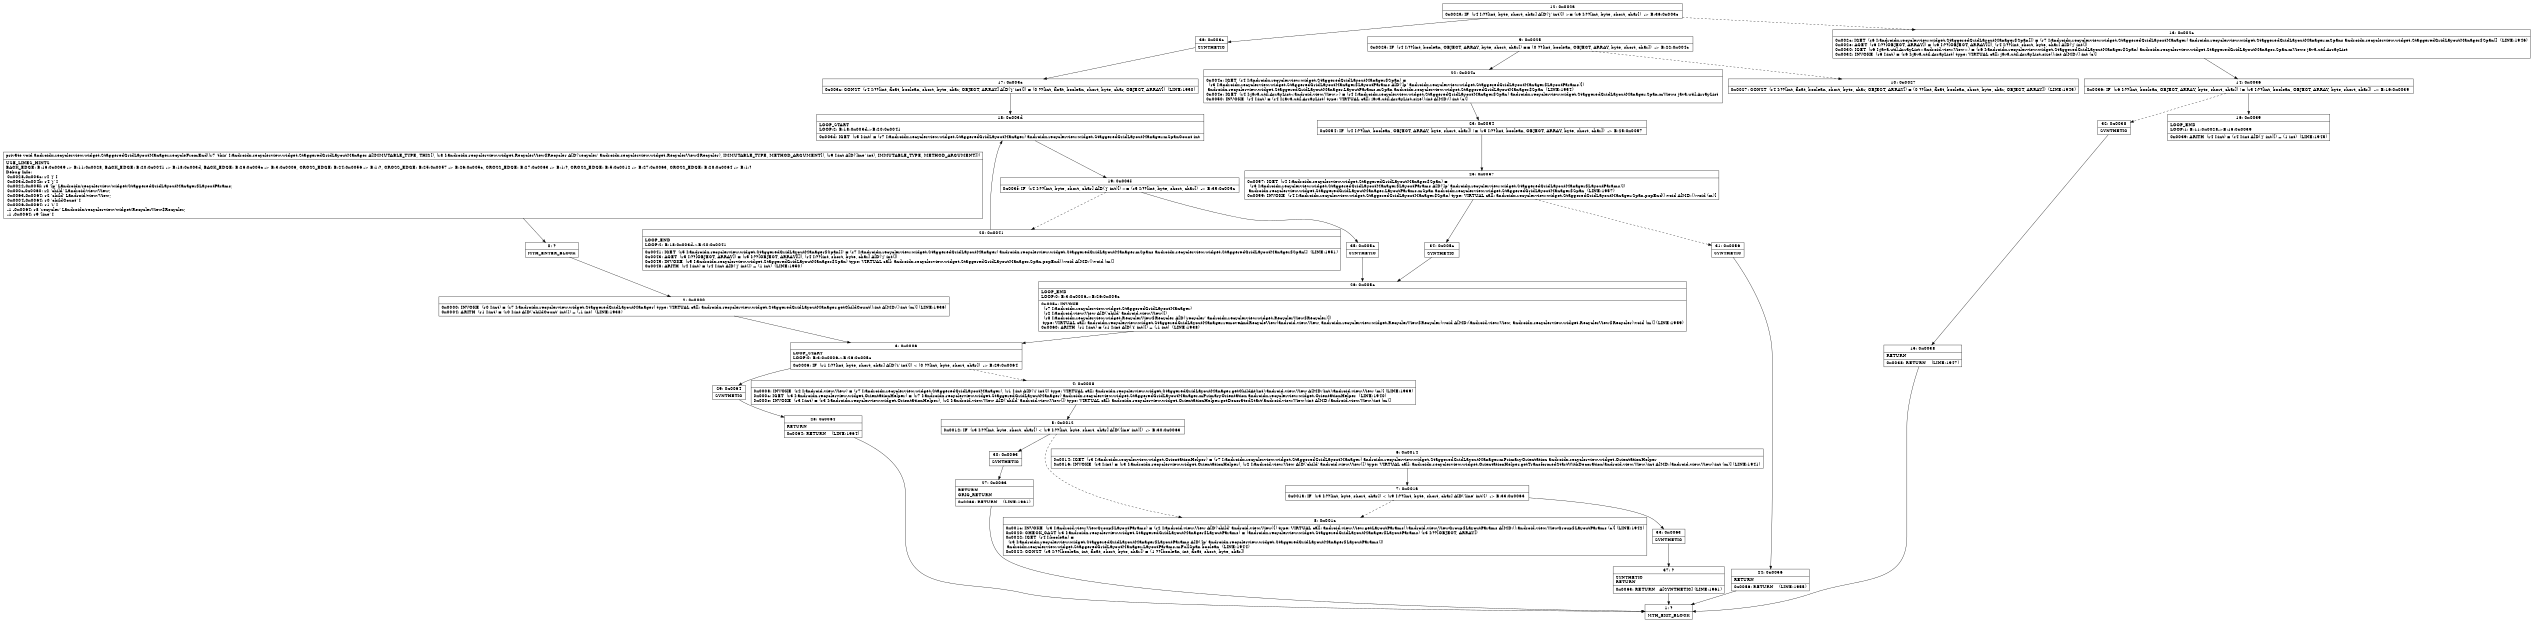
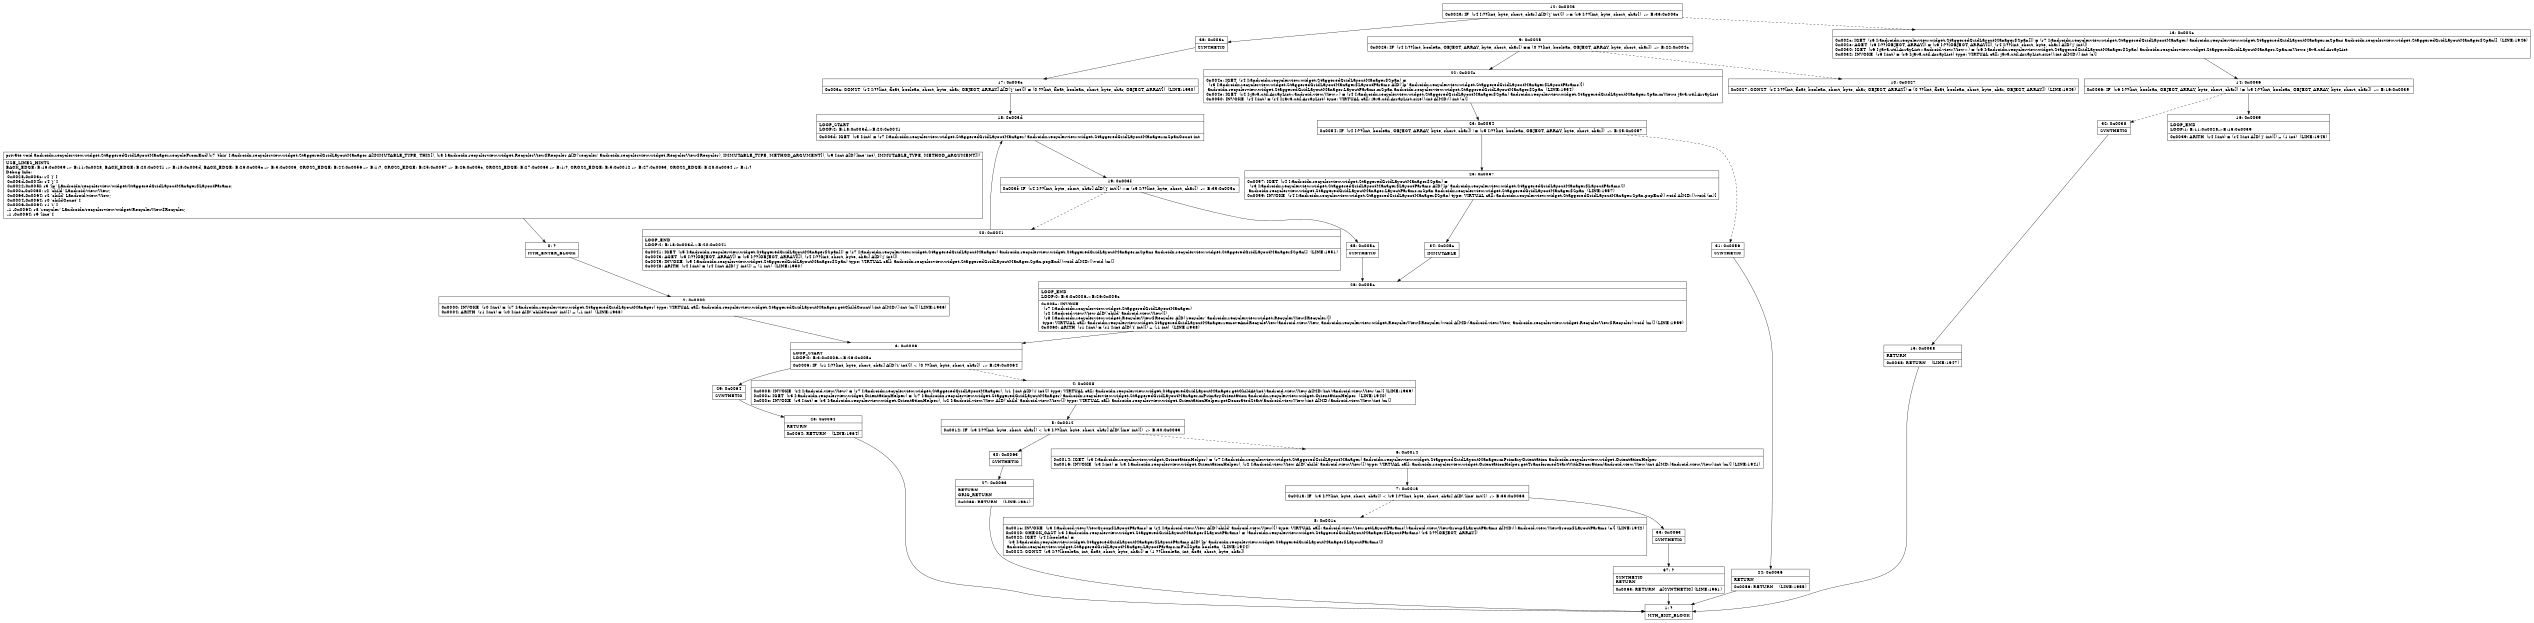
  digraph {
    node [shape=record]
    n1 [label="{0\:\ ?|MTH_ENTER_BLOCK\l}"]
    n2 [label="{2\:\ 0x0000|0x0000: INVOKE  (r0 I:int) = (r7 I:androidx.recyclerview.widget.StaggeredGridLayoutManager) type: VIRTUAL call: androidx.recyclerview.widget.StaggeredGridLayoutManager.getChildCount():int A[MD:():int (m)] (LINE:1936)\l0x0004: ARITH  (r1 I:int) = (r0 I:int A[D('childCount' int)]) + (\-1 int)  (LINE:1938)\l}"]
    n3 [label="{3\:\ 0x0006|LOOP_START\lLOOP:0: B:3:0x0006\-\>B:26:0x005c\l|0x0006: IF  (r1 I:??[int, byte, short, char] A[D('i' int)]) \< (0 ??[int, byte, short, char])  \-\> B:29:0x0064 \l}"]
    n4 [label="{4\:\ 0x0008|0x0008: INVOKE  (r2 I:android.view.View) = (r7 I:androidx.recyclerview.widget.StaggeredGridLayoutManager), (r1 I:int A[D('i' int)]) type: VIRTUAL call: androidx.recyclerview.widget.StaggeredGridLayoutManager.getChildAt(int):android.view.View A[MD:(int):android.view.View (m)] (LINE:1939)\l0x000c: IGET  (r3 I:androidx.recyclerview.widget.OrientationHelper) = (r7 I:androidx.recyclerview.widget.StaggeredGridLayoutManager) androidx.recyclerview.widget.StaggeredGridLayoutManager.mPrimaryOrientation androidx.recyclerview.widget.OrientationHelper  (LINE:1940)\l0x000e: INVOKE  (r3 I:int) = (r3 I:androidx.recyclerview.widget.OrientationHelper), (r2 I:android.view.View A[D('child' android.view.View)]) type: VIRTUAL call: androidx.recyclerview.widget.OrientationHelper.getDecoratedStart(android.view.View):int A[MD:(android.view.View):int (m)]\l}"]
    n5 [label="{29\:\ 0x0064|SYNTHETIC\l}"]
    n6 [label="{5\:\ 0x0012|0x0012: IF  (r3 I:??[int, byte, short, char]) \< (r9 I:??[int, byte, short, char] A[D('line' int)])  \-\> B:30:0x0063 \l}"]
    n7 [label="{28\:\ 0x0064|RETURN\l|0x0064: RETURN    (LINE:1964)\l}"]
    n8 [label="{6\:\ 0x0014|0x0014: IGET  (r3 I:androidx.recyclerview.widget.OrientationHelper) = (r7 I:androidx.recyclerview.widget.StaggeredGridLayoutManager) androidx.recyclerview.widget.StaggeredGridLayoutManager.mPrimaryOrientation androidx.recyclerview.widget.OrientationHelper \l0x0016: INVOKE  (r3 I:int) = (r3 I:androidx.recyclerview.widget.OrientationHelper), (r2 I:android.view.View A[D('child' android.view.View)]) type: VIRTUAL call: androidx.recyclerview.widget.OrientationHelper.getTransformedStartWithDecoration(android.view.View):int A[MD:(android.view.View):int (m)] (LINE:1941)\l}"]
    n9 [label="{30\:\ 0x0063|SYNTHETIC\l}"]
    n10 [label="{7\:\ 0x001a|0x001a: IF  (r3 I:??[int, byte, short, char]) \< (r9 I:??[int, byte, short, char] A[D('line' int)])  \-\> B:33:0x0063 \l}"]
    n11 [label="{27\:\ 0x0063|RETURN\lORIG_RETURN\l|0x0063: RETURN    (LINE:1961)\l}"]
    n12 [label="{8\:\ 0x001c|0x001c: INVOKE  (r3 I:android.view.ViewGroup$LayoutParams) = (r2 I:android.view.View A[D('child' android.view.View)]) type: VIRTUAL call: android.view.View.getLayoutParams():android.view.ViewGroup$LayoutParams A[MD:():android.view.ViewGroup$LayoutParams (c)] (LINE:1942)\l0x0020: CHECK_CAST (r3 I:androidx.recyclerview.widget.StaggeredGridLayoutManager$LayoutParams) = (androidx.recyclerview.widget.StaggeredGridLayoutManager$LayoutParams) (r3 I:??[OBJECT, ARRAY]) \l0x0022: IGET  (r4 I:boolean) = \l  (r3 I:androidx.recyclerview.widget.StaggeredGridLayoutManager$LayoutParams A[D('lp' androidx.recyclerview.widget.StaggeredGridLayoutManager$LayoutParams)])\l androidx.recyclerview.widget.StaggeredGridLayoutManager.LayoutParams.mFullSpan boolean  (LINE:1944)\l0x0024: CONST  (r5 I:??[boolean, int, float, short, byte, char]) = (1 ??[boolean, int, float, short, byte, char]) \l}"]
    n13 [label="{33\:\ 0x0063|SYNTHETIC\l}"]
    n14 [label="{37\:\ ?|SYNTHETIC\lRETURN\l|0x0063: RETURN   A[SYNTHETIC] (LINE:1961)\l}"]
    n15 [label="{9\:\ 0x0025|0x0025: IF  (r4 I:??[int, boolean, OBJECT, ARRAY, byte, short, char]) == (0 ??[int, boolean, OBJECT, ARRAY, byte, short, char])  \-\> B:22:0x004c \l}"]
    n16 [label="{10\:\ 0x0027|0x0027: CONST  (r4 I:??[int, float, boolean, short, byte, char, OBJECT, ARRAY]) = (0 ??[int, float, boolean, short, byte, char, OBJECT, ARRAY])  (LINE:1945)\l}"]
    n17 [label="{22\:\ 0x004c|0x004c: IGET  (r4 I:androidx.recyclerview.widget.StaggeredGridLayoutManager$Span) = \l  (r3 I:androidx.recyclerview.widget.StaggeredGridLayoutManager$LayoutParams A[D('lp' androidx.recyclerview.widget.StaggeredGridLayoutManager$LayoutParams)])\l androidx.recyclerview.widget.StaggeredGridLayoutManager.LayoutParams.mSpan androidx.recyclerview.widget.StaggeredGridLayoutManager$Span  (LINE:1954)\l0x004e: IGET  (r4 I:java.util.ArrayList\<android.view.View\>) = (r4 I:androidx.recyclerview.widget.StaggeredGridLayoutManager$Span) androidx.recyclerview.widget.StaggeredGridLayoutManager.Span.mViews java.util.ArrayList \l0x0050: INVOKE  (r4 I:int) = (r4 I:java.util.ArrayList) type: VIRTUAL call: java.util.ArrayList.size():int A[MD:():int (c)]\l}"]
    n18 [label="{23\:\ 0x0054|0x0054: IF  (r4 I:??[int, boolean, OBJECT, ARRAY, byte, short, char]) != (r5 I:??[int, boolean, OBJECT, ARRAY, byte, short, char])  \-\> B:25:0x0057 \l}"]
    n19 [label="{12\:\ 0x002a|0x002a: IF  (r4 I:??[int, byte, short, char] A[D('j' int)]) \>= (r6 I:??[int, byte, short, char])  \-\> B:36:0x003c \l}"]
    n20 [label="{13\:\ 0x002c|0x002c: IGET  (r6 I:androidx.recyclerview.widget.StaggeredGridLayoutManager$Span[]) = (r7 I:androidx.recyclerview.widget.StaggeredGridLayoutManager) androidx.recyclerview.widget.StaggeredGridLayoutManager.mSpans androidx.recyclerview.widget.StaggeredGridLayoutManager$Span[]  (LINE:1946)\l0x002e: AGET  (r6 I:??[OBJECT, ARRAY]) = (r6 I:??[OBJECT, ARRAY][]), (r4 I:??[int, short, byte, char] A[D('j' int)]) \l0x0030: IGET  (r6 I:java.util.ArrayList\<android.view.View\>) = (r6 I:androidx.recyclerview.widget.StaggeredGridLayoutManager$Span) androidx.recyclerview.widget.StaggeredGridLayoutManager.Span.mViews java.util.ArrayList \l0x0032: INVOKE  (r6 I:int) = (r6 I:java.util.ArrayList) type: VIRTUAL call: java.util.ArrayList.size():int A[MD:():int (c)]\l}"]
    n21 [label="{36\:\ 0x003c|SYNTHETIC\l}"]
    n22 [label="{14\:\ 0x0036|0x0036: IF  (r6 I:??[int, boolean, OBJECT, ARRAY, byte, short, char]) != (r5 I:??[int, boolean, OBJECT, ARRAY, byte, short, char])  \-\> B:16:0x0039 \l}"]
    n23 [label="{17\:\ 0x003c|0x003c: CONST  (r4 I:??[int, float, boolean, short, byte, char, OBJECT, ARRAY] A[D('j' int)]) = (0 ??[int, float, boolean, short, byte, char, OBJECT, ARRAY])  (LINE:1950)\l}"]
    n24 [label="{16\:\ 0x0039|LOOP_END\lLOOP:1: B:11:0x0028\-\>B:16:0x0039\l|0x0039: ARITH  (r4 I:int) = (r4 I:int A[D('j' int)]) + (1 int)  (LINE:1945)\l}"]
    n25 [label="{32\:\ 0x0038|SYNTHETIC\l}"]
    n26 [label="{15\:\ 0x0038|RETURN\l|0x0038: RETURN    (LINE:1947)\l}"]
    n27 [label="{1\:\ ?|MTH_EXIT_BLOCK\l}"]
    n28 [label="{18\:\ 0x003d|LOOP_START\lLOOP:2: B:18:0x003d\-\>B:20:0x0041\l|0x003d: IGET  (r5 I:int) = (r7 I:androidx.recyclerview.widget.StaggeredGridLayoutManager) androidx.recyclerview.widget.StaggeredGridLayoutManager.mSpanCount int \l}"]
    n29 [label="{19\:\ 0x003f|0x003f: IF  (r4 I:??[int, byte, short, char] A[D('j' int)]) \>= (r5 I:??[int, byte, short, char])  \-\> B:35:0x005c \l}"]
    n30 [label="{20\:\ 0x0041|LOOP_END\lLOOP:2: B:18:0x003d\-\>B:20:0x0041\l|0x0041: IGET  (r5 I:androidx.recyclerview.widget.StaggeredGridLayoutManager$Span[]) = (r7 I:androidx.recyclerview.widget.StaggeredGridLayoutManager) androidx.recyclerview.widget.StaggeredGridLayoutManager.mSpans androidx.recyclerview.widget.StaggeredGridLayoutManager$Span[]  (LINE:1951)\l0x0043: AGET  (r5 I:??[OBJECT, ARRAY]) = (r5 I:??[OBJECT, ARRAY][]), (r4 I:??[int, short, byte, char] A[D('j' int)]) \l0x0045: INVOKE  (r5 I:androidx.recyclerview.widget.StaggeredGridLayoutManager$Span) type: VIRTUAL call: androidx.recyclerview.widget.StaggeredGridLayoutManager.Span.popEnd():void A[MD:():void (m)]\l0x0048: ARITH  (r4 I:int) = (r4 I:int A[D('j' int)]) + (1 int)  (LINE:1950)\l}"]
    n31 [label="{35\:\ 0x005c|SYNTHETIC\l}"]
    n32 [label="{26\:\ 0x005c|LOOP_END\lLOOP:0: B:3:0x0006\-\>B:26:0x005c\l|0x005c: INVOKE  \l  (r7 I:androidx.recyclerview.widget.StaggeredGridLayoutManager)\l  (r2 I:android.view.View A[D('child' android.view.View)])\l  (r8 I:androidx.recyclerview.widget.RecyclerView$Recycler A[D('recycler' androidx.recyclerview.widget.RecyclerView$Recycler)])\l type: VIRTUAL call: androidx.recyclerview.widget.StaggeredGridLayoutManager.removeAndRecycleView(android.view.View, androidx.recyclerview.widget.RecyclerView$Recycler):void A[MD:(android.view.View, androidx.recyclerview.widget.RecyclerView$Recycler):void (m)] (LINE:1959)\l0x0060: ARITH  (r1 I:int) = (r1 I:int A[D('i' int)]) + (\-1 int)  (LINE:1938)\l}"]
    n33 [label="{25\:\ 0x0057|0x0057: IGET  (r4 I:androidx.recyclerview.widget.StaggeredGridLayoutManager$Span) = \l  (r3 I:androidx.recyclerview.widget.StaggeredGridLayoutManager$LayoutParams A[D('lp' androidx.recyclerview.widget.StaggeredGridLayoutManager$LayoutParams)])\l androidx.recyclerview.widget.StaggeredGridLayoutManager.LayoutParams.mSpan androidx.recyclerview.widget.StaggeredGridLayoutManager$Span  (LINE:1957)\l0x0059: INVOKE  (r4 I:androidx.recyclerview.widget.StaggeredGridLayoutManager$Span) type: VIRTUAL call: androidx.recyclerview.widget.StaggeredGridLayoutManager.Span.popEnd():void A[MD:():void (m)]\l}"]
    n34 [label="{31\:\ 0x0056|SYNTHETIC\l}"]
-   n35 [label="{34\:\ 0x005c|SYNTHETIC\l}"]
+   n35 [label="{34\:\ 0x005c|IMMUTABLE\l}"]
    n36 [label="{24\:\ 0x0056|RETURN\l|0x0056: RETURN    (LINE:1955)\l}"]
    n37 [label="{private void androidx.recyclerview.widget.StaggeredGridLayoutManager.recycleFromEnd((r7 'this' I:androidx.recyclerview.widget.StaggeredGridLayoutManager A[IMMUTABLE_TYPE, THIS]), (r8 I:androidx.recyclerview.widget.RecyclerView$Recycler A[D('recycler' androidx.recyclerview.widget.RecyclerView$Recycler), IMMUTABLE_TYPE, METHOD_ARGUMENT]), (r9 I:int A[D('line' int), IMMUTABLE_TYPE, METHOD_ARGUMENT]))  | USE_LINES_HINTS\lBACK_EDGE: B:16:0x0039 \-\> B:11:0x0028, BACK_EDGE: B:20:0x0041 \-\> B:18:0x003d, BACK_EDGE: B:26:0x005c \-\> B:3:0x0006, CROSS_EDGE: B:24:0x0056 \-\> B:1:?, CROSS_EDGE: B:25:0x0057 \-\> B:26:0x005c, CROSS_EDGE: B:27:0x0063 \-\> B:1:?, CROSS_EDGE: B:5:0x0012 \-\> B:27:0x0063, CROSS_EDGE: B:28:0x0064 \-\> B:1:?\lDebug Info:\l  0x0028\-0x003c: r4 'j' I\l  0x003d\-0x004b: r4 'j' I\l  0x0022\-0x005f: r3 'lp' Landroidx\/recyclerview\/widget\/StaggeredGridLayoutManager$LayoutParams;\l  0x000c\-0x0060: r2 'child' Landroid\/view\/View;\l  0x0063\-0x0064: r2 'child' Landroid\/view\/View;\l  0x0004\-0x0064: r0 'childCount' I\l  0x0006\-0x0064: r1 'i' I\l  \-1 \-0x0064: r8 'recycler' Landroidx\/recyclerview\/widget\/RecyclerView$Recycler;\l  \-1 \-0x0064: r9 'line' I\l}"]
    n1 -> n2
    n2 -> n3
    n3 -> n4 [style=dashed]
    n3 -> n5
    n4 -> n6
    n5 -> n7
-   n6 -> n12 [style=dashed]
+   n6 -> n8 [style=dashed]
    n6 -> n9
    n7 -> n27
    n8 -> n10
    n9 -> n11
    n10 -> n12 [style=dashed]
    n10 -> n13
    n11 -> n27
    n13 -> n14
    n14 -> n27
    n15 -> n16 [style=dashed]
    n15 -> n17
    n17 -> n18
    n18 -> n33
-   n33 -> n34 [style=dashed]
+   n18 -> n34 [style=dashed]
    n19 -> n20 [style=dashed]
    n19 -> n21
    n20 -> n22
    n21 -> n23
    n22 -> n24
    n22 -> n25 [style=dashed]
    n23 -> n28
    n25 -> n26
    n26 -> n27
    n28 -> n29
    n29 -> n30 [style=dashed]
    n29 -> n31
    n30 -> n28
    n31 -> n32
    n32 -> n3
    n33 -> n35
    n34 -> n36
    n35 -> n32
    n36 -> n27
    n37 -> n1
  }
